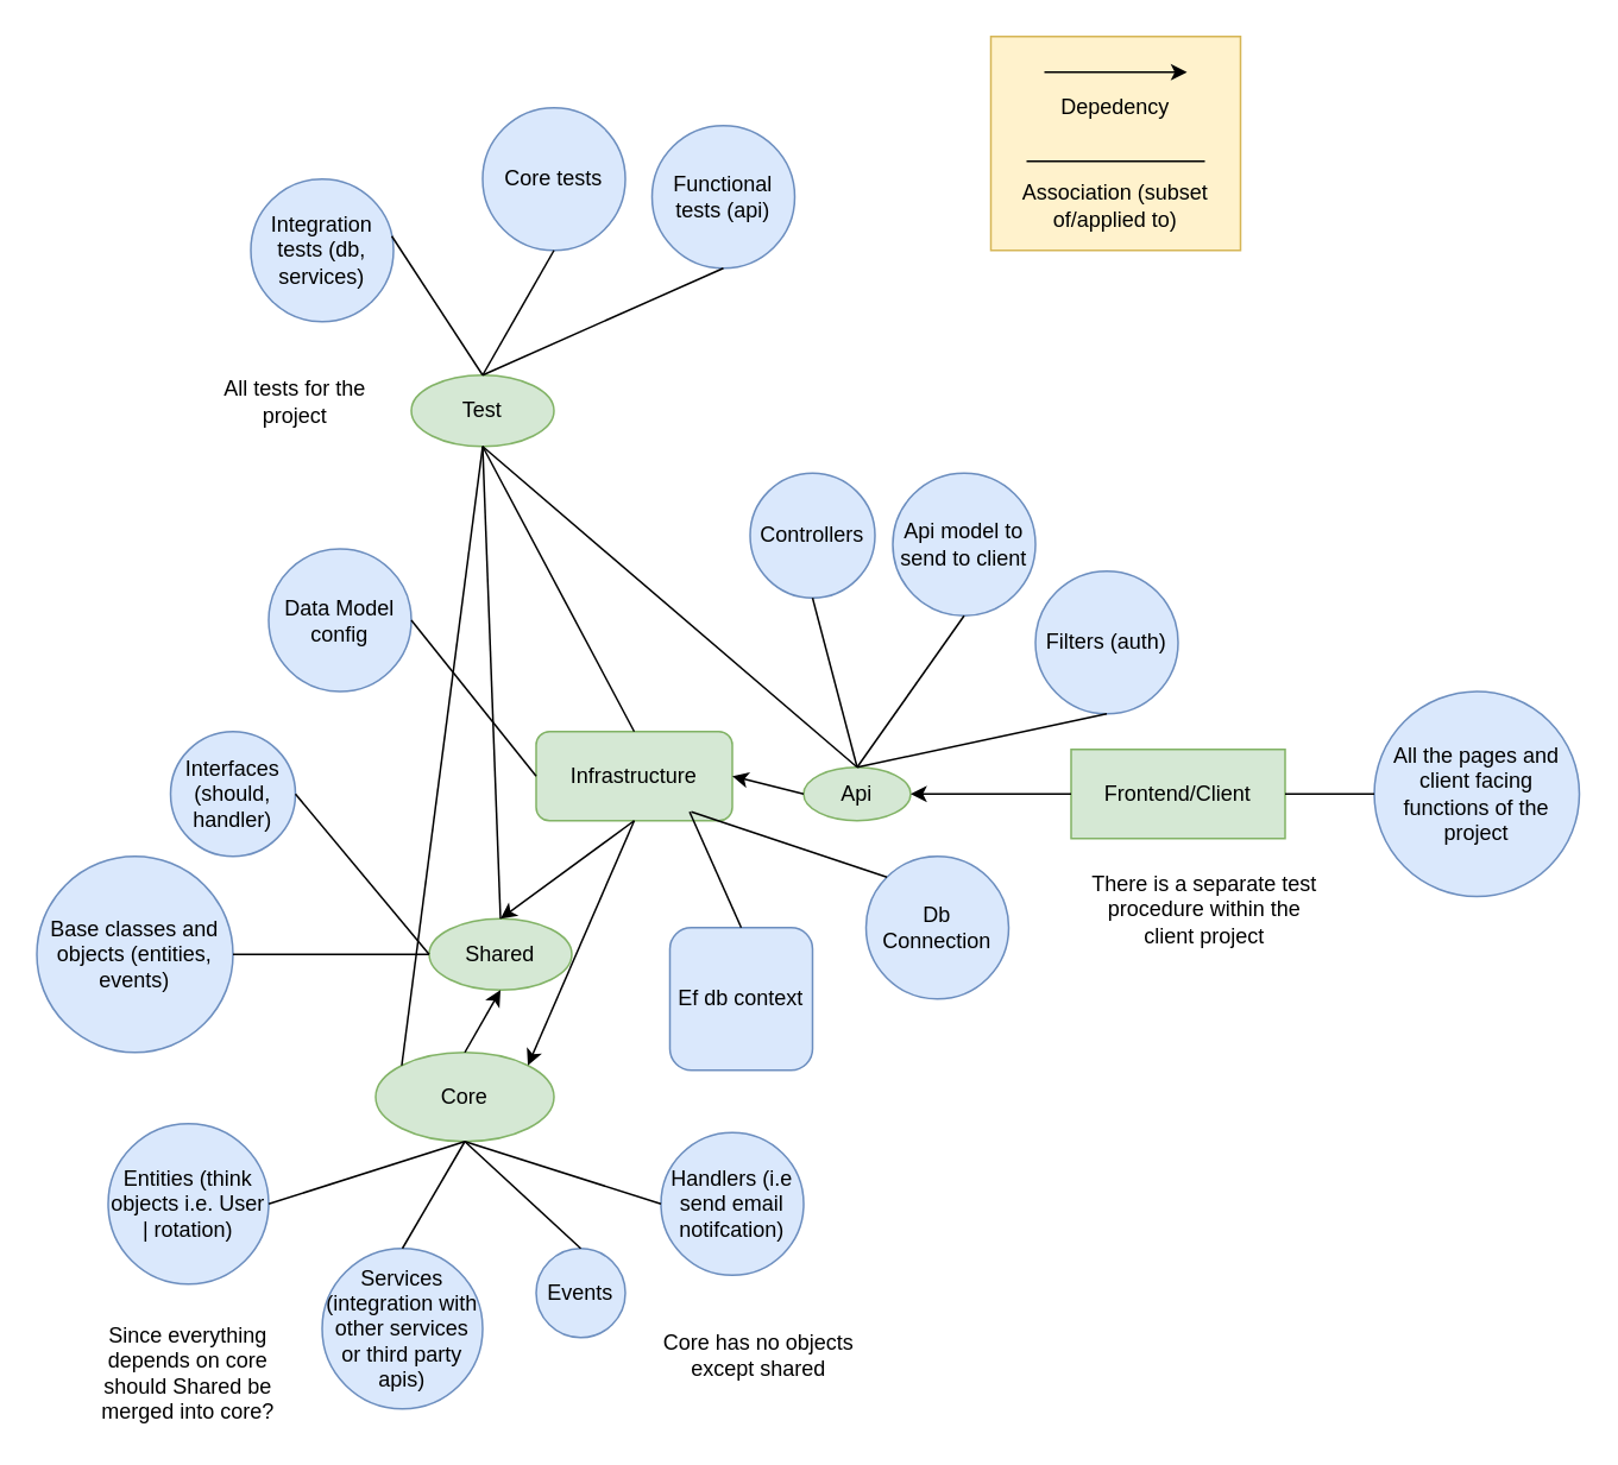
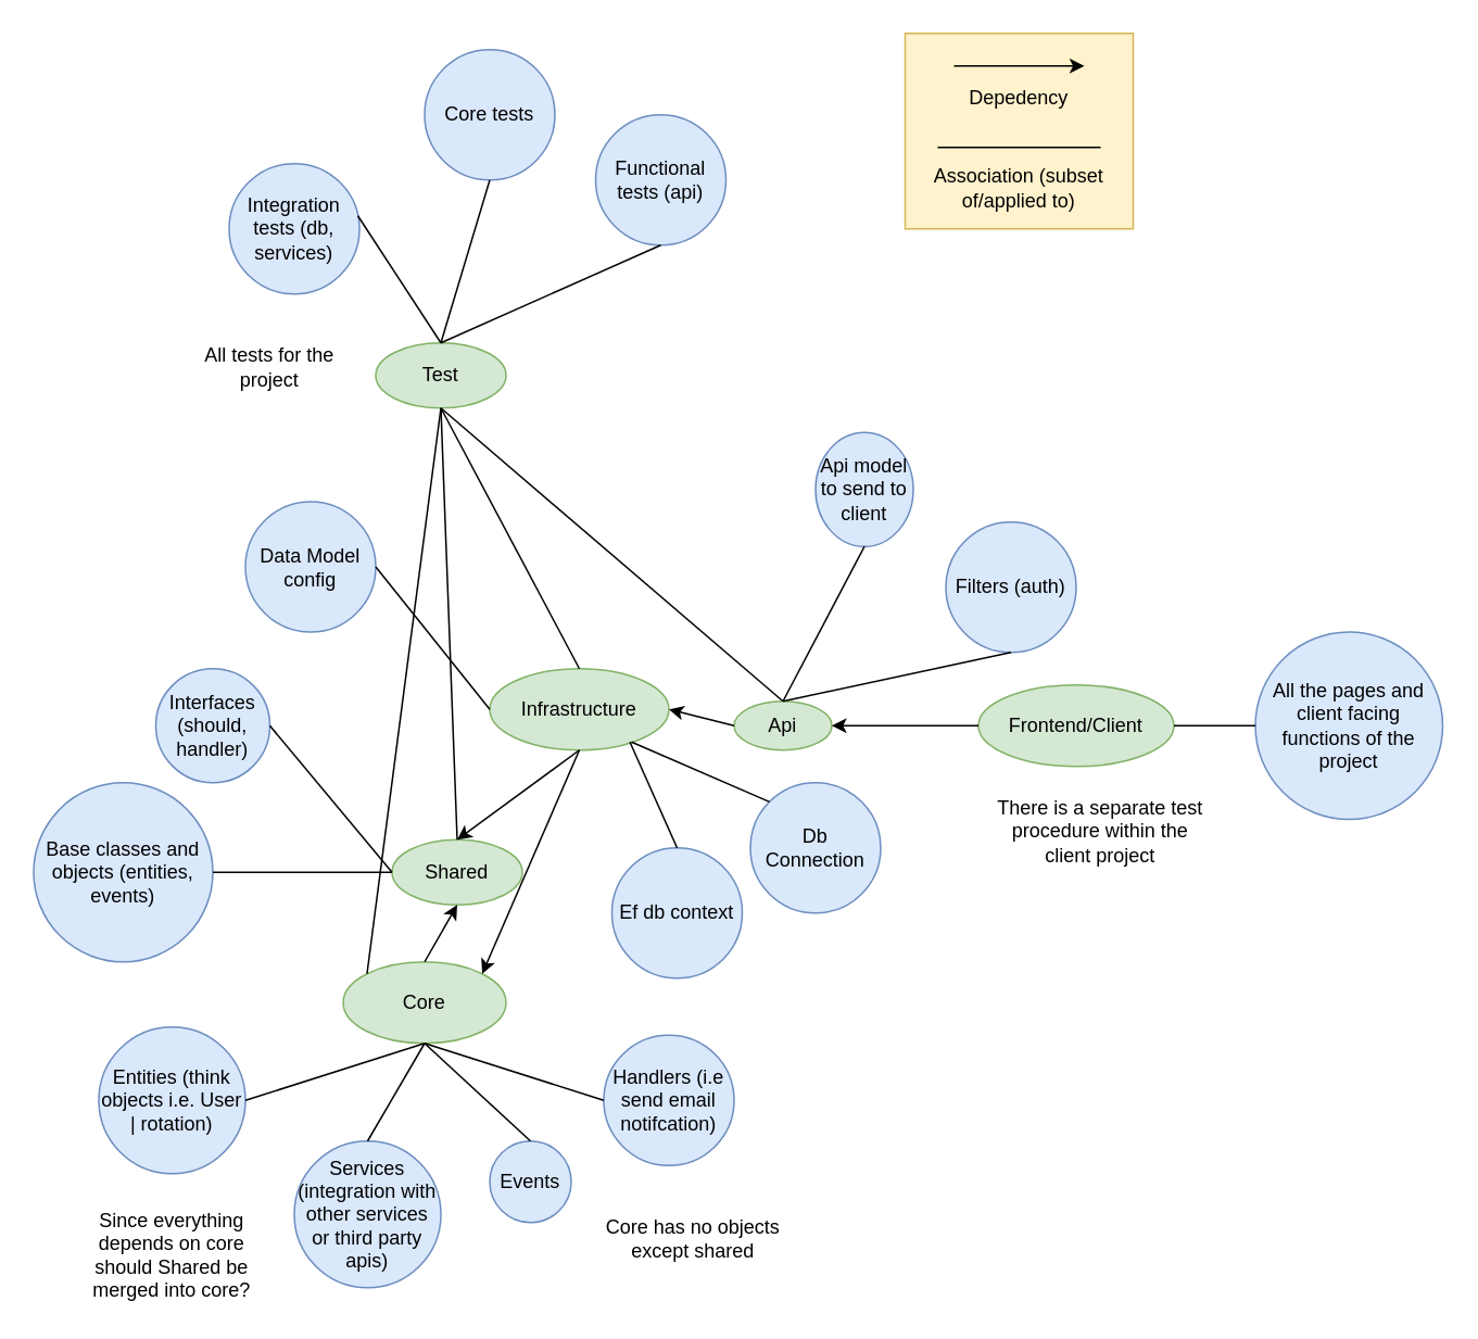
  <mxCell id="0" />
  <mxCell id="1" parent="0" />
  <mxCell id="2" value="" style="rounded=0;whiteSpace=wrap;html=1;fillColor=#fff2cc;strokeColor=#d6b656;" vertex="1" parent="1"><mxGeometry x="555" y="20" width="140" height="120" as="geometry" /></mxCell>
  <mxCell id="3" value="Core" style="ellipse;whiteSpace=wrap;html=1;fillColor=#d5e8d4;strokeColor=#82b366;" vertex="1" parent="1"><mxGeometry x="210" y="590" width="100" height="50" as="geometry" /></mxCell>
  <mxCell id="4" value="Shared" style="ellipse;whiteSpace=wrap;html=1;fillColor=#d5e8d4;strokeColor=#82b366;" vertex="1" parent="1"><mxGeometry x="240" y="515" width="80" height="40" as="geometry" /></mxCell>
- <mxCell id="5" value="Infrastructure" style="whiteSpace=wrap;html=1;fillColor=#d5e8d4;strokeColor=#82b366;rounded=1;" vertex="1" parent="1"><mxGeometry x="300" y="410" width="110" height="50" as="geometry" /></mxCell>
+ <mxCell id="5" value="Infrastructure" style="ellipse;whiteSpace=wrap;html=1;fillColor=#d5e8d4;strokeColor=#82b366;" vertex="1" parent="1"><mxGeometry x="300" y="410" width="110" height="50" as="geometry" /></mxCell>
  <mxCell id="6" value="Api" style="ellipse;whiteSpace=wrap;html=1;fillColor=#d5e8d4;strokeColor=#82b366;" vertex="1" parent="1"><mxGeometry x="450" y="430" width="60" height="30" as="geometry" /></mxCell>
- <mxCell id="7" value="Frontend/Client" style="whiteSpace=wrap;html=1;fillColor=#d5e8d4;strokeColor=#82b366;rounded=0;" vertex="1" parent="1"><mxGeometry x="600" y="420" width="120" height="50" as="geometry" /></mxCell>
- <mxCell id="8" value="Db Connection" style="ellipse;whiteSpace=wrap;html=1;aspect=fixed;fillColor=#dae8fc;strokeColor=#6c8ebf;" vertex="1" parent="1"><mxGeometry x="485" y="480" width="80" height="80" as="geometry" /></mxCell>
- <mxCell id="9" value="Ef db context" style="whiteSpace=wrap;html=1;aspect=fixed;fillColor=#dae8fc;strokeColor=#6c8ebf;rounded=1;" vertex="1" parent="1"><mxGeometry x="375" y="520" width="80" height="80" as="geometry" /></mxCell>
+ <mxCell id="7" value="Frontend/Client" style="ellipse;whiteSpace=wrap;html=1;fillColor=#d5e8d4;strokeColor=#82b366;" vertex="1" parent="1"><mxGeometry x="600" y="420" width="120" height="50" as="geometry" /></mxCell>
+ <mxCell id="8" value="Db Connection" style="ellipse;whiteSpace=wrap;html=1;aspect=fixed;fillColor=#dae8fc;strokeColor=#6c8ebf;" vertex="1" parent="1"><mxGeometry x="460" y="480" width="80" height="80" as="geometry" /></mxCell>
+ <mxCell id="9" value="Ef db context" style="ellipse;whiteSpace=wrap;html=1;aspect=fixed;fillColor=#dae8fc;strokeColor=#6c8ebf;" vertex="1" parent="1"><mxGeometry x="375" y="520" width="80" height="80" as="geometry" /></mxCell>
  <mxCell id="10" value="Data Model config" style="ellipse;whiteSpace=wrap;html=1;aspect=fixed;fillColor=#dae8fc;strokeColor=#6c8ebf;" vertex="1" parent="1"><mxGeometry x="150" y="307.5" width="80" height="80" as="geometry" /></mxCell>
  <mxCell id="11" value="Entities (think objects i.e. User | rotation)&lt;span style=&quot;color: rgba(0 , 0 , 0 , 0) ; font-family: monospace ; font-size: 0px ; white-space: nowrap&quot;&gt;%3CmxGraphModel%3E%3Croot%3E%3CmxCell%20id%3D%220%22%2F%3E%3CmxCell%20id%3D%221%22%20parent%3D%220%22%2F%3E%3CmxCell%20id%3D%222%22%20value%3D%22%22%20style%3D%22endArrow%3Dnone%3Bhtml%3D1%3BentryX%3D0.5%3BentryY%3D1%3BentryDx%3D0%3BentryDy%3D0%3BexitX%3D0.5%3BexitY%3D0%3BexitDx%3D0%3BexitDy%3D0%3B%22%20edge%3D%221%22%20parent%3D%221%22%3E%3CmxGeometry%20width%3D%2250%22%20height%3D%2250%22%20relative%3D%221%22%20as%3D%22geometry%22%3E%3CmxPoint%20x%3D%22275%22%20y%3D%22120%22%20as%3D%22sourcePoint%22%2F%3E%3CmxPoint%20x%3D%22170%22%20y%3D%2290%22%20as%3D%22targetPoint%22%2F%3E%3C%2FmxGeometry%3E%3C%2FmxCell%3E%3C%2Froot%3E%3C%2FmxGraphModel%3E ()&lt;/span&gt;" style="ellipse;whiteSpace=wrap;html=1;aspect=fixed;fillColor=#dae8fc;strokeColor=#6c8ebf;" vertex="1" parent="1"><mxGeometry x="60" y="630" width="90" height="90" as="geometry" /></mxCell>
  <mxCell id="12" value="" style="endArrow=none;html=1;entryX=0.5;entryY=0;entryDx=0;entryDy=0;exitX=0.782;exitY=0.9;exitDx=0;exitDy=0;exitPerimeter=0;" edge="1" parent="1" source="5" target="9"><mxGeometry width="50" height="50" relative="1" as="geometry"><mxPoint x="370" y="490" as="sourcePoint" /><mxPoint x="130" y="515" as="targetPoint" /></mxGeometry></mxCell>
  <mxCell id="13" value="" style="endArrow=none;html=1;entryX=0;entryY=0;entryDx=0;entryDy=0;exitX=0.791;exitY=0.9;exitDx=0;exitDy=0;exitPerimeter=0;" edge="1" parent="1" source="5" target="8"><mxGeometry width="50" height="50" relative="1" as="geometry"><mxPoint x="255" y="470" as="sourcePoint" /><mxPoint x="270" y="440" as="targetPoint" /></mxGeometry></mxCell>
  <mxCell id="14" value="" style="endArrow=none;html=1;entryX=1;entryY=0.5;entryDx=0;entryDy=0;exitX=0;exitY=0.5;exitDx=0;exitDy=0;" edge="1" parent="1" source="5" target="10"><mxGeometry width="50" height="50" relative="1" as="geometry"><mxPoint x="190" y="460" as="sourcePoint" /><mxPoint x="150" y="440" as="targetPoint" /></mxGeometry></mxCell>
  <mxCell id="15" value="Interfaces (should, handler)" style="ellipse;whiteSpace=wrap;html=1;aspect=fixed;fillColor=#dae8fc;strokeColor=#6c8ebf;" vertex="1" parent="1"><mxGeometry x="95" y="410" width="70" height="70" as="geometry" /></mxCell>
  <mxCell id="16" value="Services (integration with other services or third party apis)" style="ellipse;whiteSpace=wrap;html=1;aspect=fixed;fillColor=#dae8fc;strokeColor=#6c8ebf;" vertex="1" parent="1"><mxGeometry x="180" y="700" width="90" height="90" as="geometry" /></mxCell>
  <mxCell id="17" value="Events" style="ellipse;whiteSpace=wrap;html=1;aspect=fixed;fillColor=#dae8fc;strokeColor=#6c8ebf;" vertex="1" parent="1"><mxGeometry x="300" y="700" width="50" height="50" as="geometry" /></mxCell>
  <mxCell id="18" value="Handlers (i.e send email notifcation)" style="ellipse;whiteSpace=wrap;html=1;aspect=fixed;fillColor=#dae8fc;strokeColor=#6c8ebf;" vertex="1" parent="1"><mxGeometry x="370" y="635" width="80" height="80" as="geometry" /></mxCell>
  <mxCell id="19" value="" style="endArrow=none;html=1;entryX=0.5;entryY=1;entryDx=0;entryDy=0;exitX=1;exitY=0.5;exitDx=0;exitDy=0;" edge="1" parent="1" source="11" target="3"><mxGeometry width="50" height="50" relative="1" as="geometry"><mxPoint x="255" y="490" as="sourcePoint" /><mxPoint x="180" y="420" as="targetPoint" /></mxGeometry></mxCell>
  <mxCell id="20" value="" style="endArrow=none;html=1;entryX=0.5;entryY=1;entryDx=0;entryDy=0;exitX=0.5;exitY=0;exitDx=0;exitDy=0;" edge="1" parent="1" source="16" target="3"><mxGeometry width="50" height="50" relative="1" as="geometry"><mxPoint x="160" y="685" as="sourcePoint" /><mxPoint x="280" y="650" as="targetPoint" /></mxGeometry></mxCell>
  <mxCell id="21" value="" style="endArrow=none;html=1;exitX=0.5;exitY=0;exitDx=0;exitDy=0;entryX=0.5;entryY=1;entryDx=0;entryDy=0;" edge="1" parent="1" source="17" target="3"><mxGeometry width="50" height="50" relative="1" as="geometry"><mxPoint x="235" y="710" as="sourcePoint" /><mxPoint x="290" y="650" as="targetPoint" /></mxGeometry></mxCell>
  <mxCell id="22" value="" style="endArrow=none;html=1;exitX=0;exitY=0.5;exitDx=0;exitDy=0;entryX=0.5;entryY=1;entryDx=0;entryDy=0;" edge="1" parent="1" source="18" target="3"><mxGeometry width="50" height="50" relative="1" as="geometry"><mxPoint x="360" y="680" as="sourcePoint" /><mxPoint x="280" y="650" as="targetPoint" /></mxGeometry></mxCell>
  <mxCell id="23" value="" style="endArrow=none;html=1;entryX=0;entryY=0.5;entryDx=0;entryDy=0;exitX=1;exitY=0.5;exitDx=0;exitDy=0;" edge="1" parent="1" source="15" target="4"><mxGeometry width="50" height="50" relative="1" as="geometry"><mxPoint x="160" y="685" as="sourcePoint" /><mxPoint x="280" y="650" as="targetPoint" /></mxGeometry></mxCell>
  <mxCell id="24" value="Core has no objects except shared" style="text;html=1;strokeColor=none;fillColor=none;align=center;verticalAlign=middle;whiteSpace=wrap;rounded=0;" vertex="1" parent="1"><mxGeometry x="365" y="730" width="120" height="60" as="geometry" /></mxCell>
  <mxCell id="25" value="Since everything depends on core should Shared be merged into core?" style="text;html=1;strokeColor=none;fillColor=none;align=center;verticalAlign=middle;whiteSpace=wrap;rounded=0;" vertex="1" parent="1"><mxGeometry x="45" y="740" width="120" height="60" as="geometry" /></mxCell>
  <mxCell id="26" value="Base classes and objects (entities, events)" style="ellipse;whiteSpace=wrap;html=1;aspect=fixed;fillColor=#dae8fc;strokeColor=#6c8ebf;" vertex="1" parent="1"><mxGeometry x="20" y="480" width="110" height="110" as="geometry" /></mxCell>
  <mxCell id="27" value="" style="endArrow=none;html=1;entryX=0;entryY=0.5;entryDx=0;entryDy=0;exitX=1;exitY=0.5;exitDx=0;exitDy=0;" edge="1" parent="1" source="26" target="4"><mxGeometry width="50" height="50" relative="1" as="geometry"><mxPoint x="170" y="495" as="sourcePoint" /><mxPoint x="215" y="550" as="targetPoint" /></mxGeometry></mxCell>
  <mxCell id="28" value="" style="endArrow=classic;html=1;entryX=0.5;entryY=1;entryDx=0;entryDy=0;exitX=0.5;exitY=0;exitDx=0;exitDy=0;" edge="1" parent="1" source="3" target="4"><mxGeometry width="50" height="50" relative="1" as="geometry"><mxPoint x="120" y="700" as="sourcePoint" /><mxPoint x="170" y="650" as="targetPoint" /></mxGeometry></mxCell>
  <mxCell id="29" value="" style="endArrow=classic;html=1;entryX=0.5;entryY=0;entryDx=0;entryDy=0;exitX=0.5;exitY=1;exitDx=0;exitDy=0;" edge="1" parent="1" source="5" target="4"><mxGeometry width="50" height="50" relative="1" as="geometry"><mxPoint x="280" y="610" as="sourcePoint" /><mxPoint x="280" y="580" as="targetPoint" /></mxGeometry></mxCell>
  <mxCell id="30" value="" style="endArrow=classic;html=1;entryX=1;entryY=0.5;entryDx=0;entryDy=0;exitX=0;exitY=0.5;exitDx=0;exitDy=0;" edge="1" parent="1" source="6" target="5"><mxGeometry width="50" height="50" relative="1" as="geometry"><mxPoint x="280" y="480" as="sourcePoint" /><mxPoint x="280" y="540" as="targetPoint" /></mxGeometry></mxCell>
  <mxCell id="31" value="" style="endArrow=classic;html=1;entryX=1;entryY=0;entryDx=0;entryDy=0;exitX=0.5;exitY=1;exitDx=0;exitDy=0;" edge="1" parent="1" source="5" target="3"><mxGeometry width="50" height="50" relative="1" as="geometry"><mxPoint x="370" y="480" as="sourcePoint" /><mxPoint x="280" y="520" as="targetPoint" /></mxGeometry></mxCell>
  <mxCell id="32" value="" style="endArrow=classic;html=1;entryX=1;entryY=0.5;entryDx=0;entryDy=0;exitX=0;exitY=0.5;exitDx=0;exitDy=0;" edge="1" parent="1" source="7" target="6"><mxGeometry width="50" height="50" relative="1" as="geometry"><mxPoint x="460" y="455" as="sourcePoint" /><mxPoint x="400" y="455" as="targetPoint" /></mxGeometry></mxCell>
  <mxCell id="33" value="Test" style="ellipse;whiteSpace=wrap;html=1;fillColor=#d5e8d4;strokeColor=#82b366;" vertex="1" parent="1"><mxGeometry x="230" y="210" width="80" height="40" as="geometry" /></mxCell>
  <mxCell id="34" value="All tests for the project" style="text;html=1;strokeColor=none;fillColor=none;align=center;verticalAlign=middle;whiteSpace=wrap;rounded=0;" vertex="1" parent="1"><mxGeometry x="120" y="210" width="90" height="30" as="geometry" /></mxCell>
- <mxCell id="35" value="Controllers" style="ellipse;whiteSpace=wrap;html=1;aspect=fixed;fillColor=#dae8fc;strokeColor=#6c8ebf;" vertex="1" parent="1"><mxGeometry x="420" y="265" width="70" height="70" as="geometry" /></mxCell>
- <mxCell id="36" value="Api model to send to client" style="ellipse;whiteSpace=wrap;html=1;aspect=fixed;fillColor=#dae8fc;strokeColor=#6c8ebf;" vertex="1" parent="1"><mxGeometry x="500" y="265" width="80" height="80" as="geometry" /></mxCell>
+ <mxCell id="36" value="Api model to send to client" style="ellipse;whiteSpace=wrap;html=1;aspect=fixed;fillColor=#dae8fc;strokeColor=#6c8ebf;" vertex="1" parent="1"><mxGeometry x="500" y="265" width="60" height="70" as="geometry" /></mxCell>
  <mxCell id="37" value="Filters (auth)" style="ellipse;whiteSpace=wrap;html=1;aspect=fixed;fillColor=#dae8fc;strokeColor=#6c8ebf;" vertex="1" parent="1"><mxGeometry x="580" y="320" width="80" height="80" as="geometry" /></mxCell>
- <mxCell id="38" value="" style="endArrow=none;html=1;entryX=0.5;entryY=1;entryDx=0;entryDy=0;exitX=0.5;exitY=0;exitDx=0;exitDy=0;" edge="1" parent="1" source="6" target="35"><mxGeometry width="50" height="50" relative="1" as="geometry"><mxPoint x="345" y="430" as="sourcePoint" /><mxPoint x="385" y="390" as="targetPoint" /></mxGeometry></mxCell>
  <mxCell id="39" value="" style="endArrow=none;html=1;entryX=0.5;entryY=1;entryDx=0;entryDy=0;exitX=0.5;exitY=0;exitDx=0;exitDy=0;" edge="1" parent="1" source="6" target="36"><mxGeometry width="50" height="50" relative="1" as="geometry"><mxPoint x="490" y="440" as="sourcePoint" /><mxPoint x="485" as="targetPoint" y="340" /></mxGeometry></mxCell>
  <mxCell id="40" value="" style="endArrow=none;html=1;entryX=0.5;entryY=1;entryDx=0;entryDy=0;exitX=0.5;exitY=0;exitDx=0;exitDy=0;" edge="1" parent="1" source="6" target="37"><mxGeometry width="50" height="50" relative="1" as="geometry"><mxPoint x="490" y="440" as="sourcePoint" /><mxPoint x="600" y="345" as="targetPoint" /></mxGeometry></mxCell>
  <mxCell id="41" value="" style="endArrow=none;html=1;entryX=0.5;entryY=1;entryDx=0;entryDy=0;exitX=0.5;exitY=0;exitDx=0;exitDy=0;" edge="1" parent="1" source="6" target="33"><mxGeometry width="50" height="50" relative="1" as="geometry"><mxPoint x="475" y="575" as="sourcePoint" /><mxPoint x="635" y="480" as="targetPoint" /></mxGeometry></mxCell>
  <mxCell id="42" value="" style="endArrow=none;html=1;entryX=0.5;entryY=1;entryDx=0;entryDy=0;exitX=0.5;exitY=0;exitDx=0;exitDy=0;" edge="1" parent="1" source="5" target="33"><mxGeometry width="50" height="50" relative="1" as="geometry"><mxPoint x="490" y="470" as="sourcePoint" /><mxPoint x="605" y="590" as="targetPoint" /></mxGeometry></mxCell>
  <mxCell id="43" value="" style="endArrow=none;html=1;entryX=0.5;entryY=1;entryDx=0;entryDy=0;exitX=0;exitY=0;exitDx=0;exitDy=0;" edge="1" parent="1" source="3" target="33"><mxGeometry width="50" height="50" relative="1" as="geometry"><mxPoint x="345" y="480" as="sourcePoint" /><mxPoint x="605" y="590" as="targetPoint" /></mxGeometry></mxCell>
  <mxCell id="44" value="" style="endArrow=none;html=1;exitX=0.5;exitY=0;exitDx=0;exitDy=0;entryX=0.5;entryY=1;entryDx=0;entryDy=0;" edge="1" parent="1" source="4" target="33"><mxGeometry width="50" height="50" relative="1" as="geometry"><mxPoint x="320" y="630" as="sourcePoint" /><mxPoint x="240" y="190" as="targetPoint" /></mxGeometry></mxCell>
  <mxCell id="45" value="Functional tests (api)" style="ellipse;whiteSpace=wrap;html=1;aspect=fixed;fillColor=#dae8fc;strokeColor=#6c8ebf;" vertex="1" parent="1"><mxGeometry x="365" y="70" width="80" height="80" as="geometry" /></mxCell>
  <mxCell id="46" value="" style="endArrow=none;html=1;entryX=0.5;entryY=1;entryDx=0;entryDy=0;exitX=0.5;exitY=0;exitDx=0;exitDy=0;" edge="1" parent="1" source="33" target="45"><mxGeometry width="50" height="50" relative="1" as="geometry"><mxPoint x="235" y="115" as="sourcePoint" /><mxPoint x="325" y="65" as="targetPoint" /></mxGeometry></mxCell>
- <mxCell id="47" value="Core tests" style="ellipse;whiteSpace=wrap;html=1;aspect=fixed;fillColor=#dae8fc;strokeColor=#6c8ebf;" vertex="1" parent="1"><mxGeometry x="270" y="60" width="80" height="80" as="geometry" /></mxCell>
+ <mxCell id="47" value="Core tests" style="ellipse;whiteSpace=wrap;html=1;aspect=fixed;fillColor=#dae8fc;strokeColor=#6c8ebf;" vertex="1" parent="1"><mxGeometry x="260" y="30" width="80" height="80" as="geometry" /></mxCell>
  <mxCell id="48" value="" style="endArrow=none;html=1;entryX=0.5;entryY=1;entryDx=0;entryDy=0;exitX=0.5;exitY=0;exitDx=0;exitDy=0;" edge="1" parent="1" source="33" target="47"><mxGeometry width="50" height="50" relative="1" as="geometry"><mxPoint x="240" y="50" as="sourcePoint" /><mxPoint x="80" y="-10" as="targetPoint" /></mxGeometry></mxCell>
  <mxCell id="49" value="Integration tests (db, services)" style="ellipse;whiteSpace=wrap;html=1;aspect=fixed;fillColor=#dae8fc;strokeColor=#6c8ebf;" vertex="1" parent="1"><mxGeometry x="140" y="100" width="80" height="80" as="geometry" /></mxCell>
  <mxCell id="50" value="" style="endArrow=none;html=1;entryX=0.988;entryY=0.4;entryDx=0;entryDy=0;entryPerimeter=0;exitX=0.5;exitY=0;exitDx=0;exitDy=0;" edge="1" parent="1" source="33" target="49"><mxGeometry width="50" height="50" relative="1" as="geometry"><mxPoint x="150" y="20" as="sourcePoint" /><mxPoint x="425" y="175" as="targetPoint" /></mxGeometry></mxCell>
  <mxCell id="51" value="There is a separate test procedure within the client project" style="text;html=1;strokeColor=none;fillColor=none;align=center;verticalAlign=middle;whiteSpace=wrap;rounded=0;" vertex="1" parent="1"><mxGeometry x="610" y="480" width="130" height="60" as="geometry" /></mxCell>
  <mxCell id="52" value="All the pages and client facing functions of the project" style="ellipse;whiteSpace=wrap;html=1;aspect=fixed;fillColor=#dae8fc;strokeColor=#6c8ebf;" vertex="1" parent="1"><mxGeometry x="770" y="387.5" width="115" height="115" as="geometry" /></mxCell>
  <mxCell id="53" value="" style="endArrow=none;html=1;exitX=1;exitY=0.5;exitDx=0;exitDy=0;entryX=0;entryY=0.5;entryDx=0;entryDy=0;" edge="1" parent="1" source="7" target="52"><mxGeometry width="50" height="50" relative="1" as="geometry"><mxPoint x="750" y="460" as="sourcePoint" /><mxPoint x="850" y="350" as="targetPoint" /></mxGeometry></mxCell>
  <mxCell id="54" value="" style="endArrow=classic;html=1;" edge="1" parent="1"><mxGeometry width="50" height="50" relative="1" as="geometry"><mxPoint x="585" y="40" as="sourcePoint" /><mxPoint x="665" y="40" as="targetPoint" /></mxGeometry></mxCell>
  <mxCell id="55" value="Depedency" style="text;html=1;strokeColor=none;fillColor=none;align=center;verticalAlign=middle;whiteSpace=wrap;rounded=0;" vertex="1" parent="1"><mxGeometry x="585" y="50" width="80" height="20" as="geometry" /></mxCell>
  <mxCell id="56" value="" style="endArrow=none;html=1;entryX=0.5;entryY=1;entryDx=0;entryDy=0;" edge="1" parent="1"><mxGeometry width="50" height="50" relative="1" as="geometry"><mxPoint x="675" y="90" as="sourcePoint" /><mxPoint x="575" y="90" as="targetPoint" /></mxGeometry></mxCell>
  <mxCell id="57" value="Association (subset of/applied to)" style="text;html=1;strokeColor=none;fillColor=none;align=center;verticalAlign=middle;whiteSpace=wrap;rounded=0;" vertex="1" parent="1"><mxGeometry x="555" y="100" width="140" height="30" as="geometry" /></mxCell>
